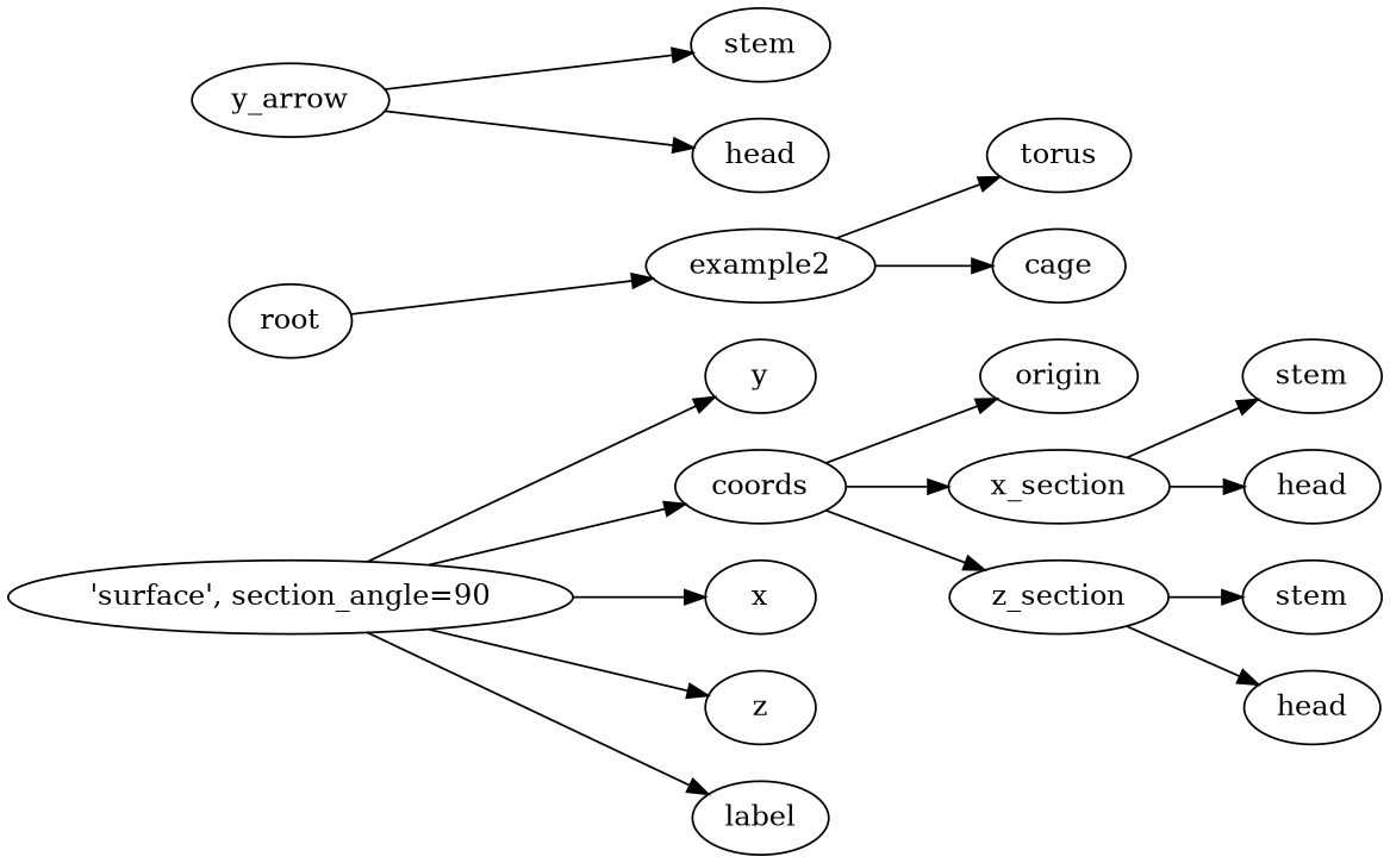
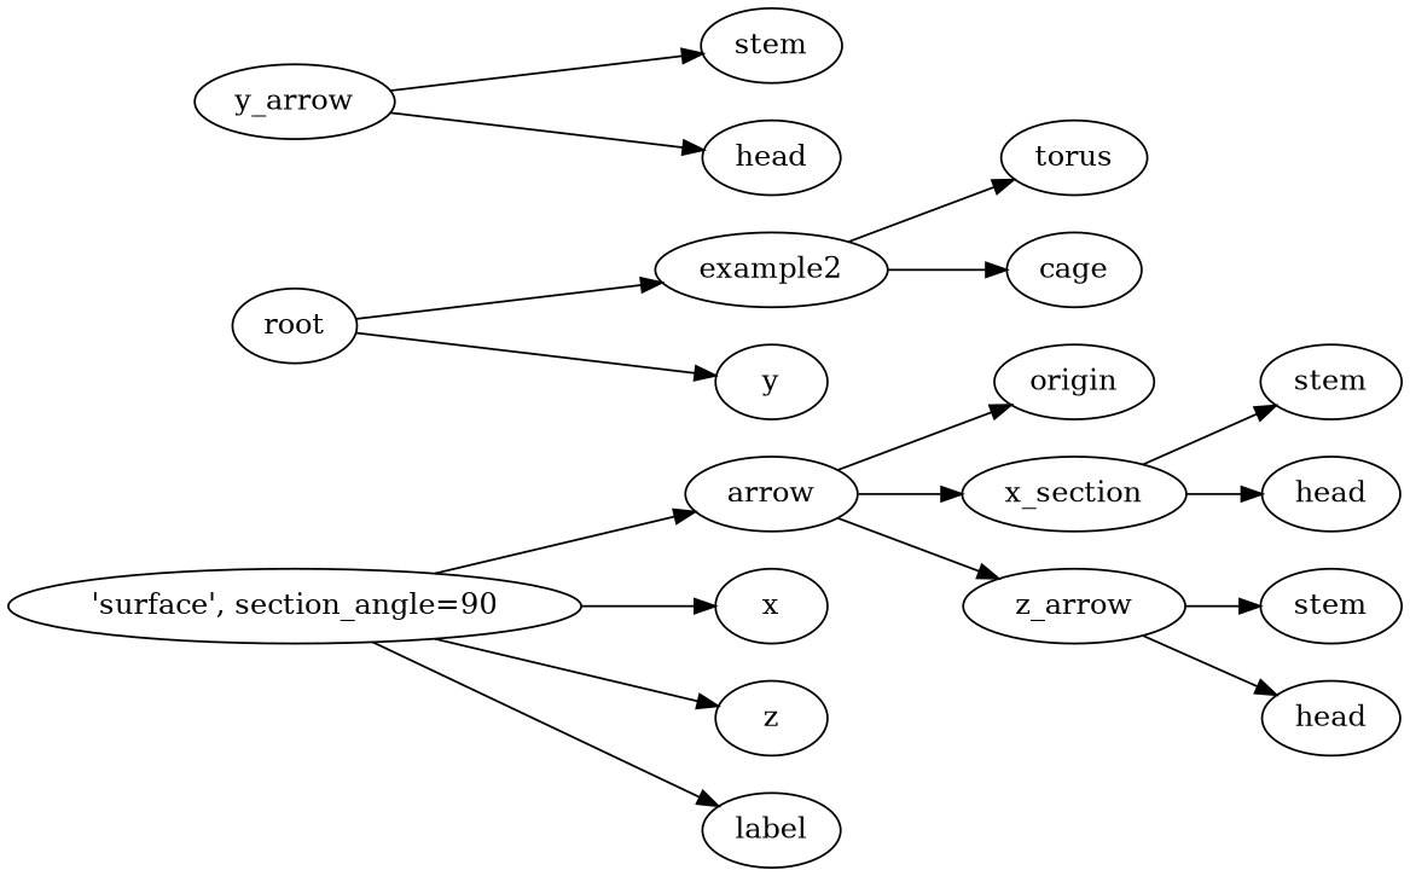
  digraph {
    rankdir=LR
    n1 [label=root]
    n2 [label=example2]
    n3 [label=torus]
    n4 [label=cage]
    n5 [label="'surface',\ section_angle=90"]
-   n6 [label=coords]
+   n6 [label=arrow]
    n7 [label=x]
    n8 [label=y]
    n9 [label=z]
    n10 [label=label]
    n11 [label=origin]
    n12 [label=x_section]
-   n13 [label=z_section]
+   n13 [label=z_arrow]
    n14 [label=stem]
    n15 [label=head]
    n16 [label=y_arrow]
    n17 [label=stem]
    n18 [label=head]
    n19 [label=stem]
    n20 [label=head]
    n1 -> n2
    n2 -> n3
    n2 -> n4
    n5 -> n6
    n5 -> n7
-   n5 -> n8
+   n1 -> n8
    n5 -> n9
    n5 -> n10
    n6 -> n11
    n6 -> n12
    n6 -> n13
    n12 -> n14
    n12 -> n15
    n13 -> n19
    n13 -> n20
    n16 -> n17
    n16 -> n18
  }
